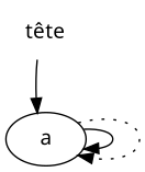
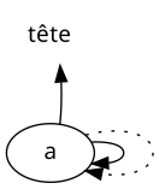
  digraph {
    rankdir=TB
    node [fontname=Courrier]
    n1 [label="tête" shape=plaintext]
    n2 [label=a]
-   n1 -> n2
+   n2 -> n1
    n2 -> n2
    n2 -> n2 [style=dotted]
  }
